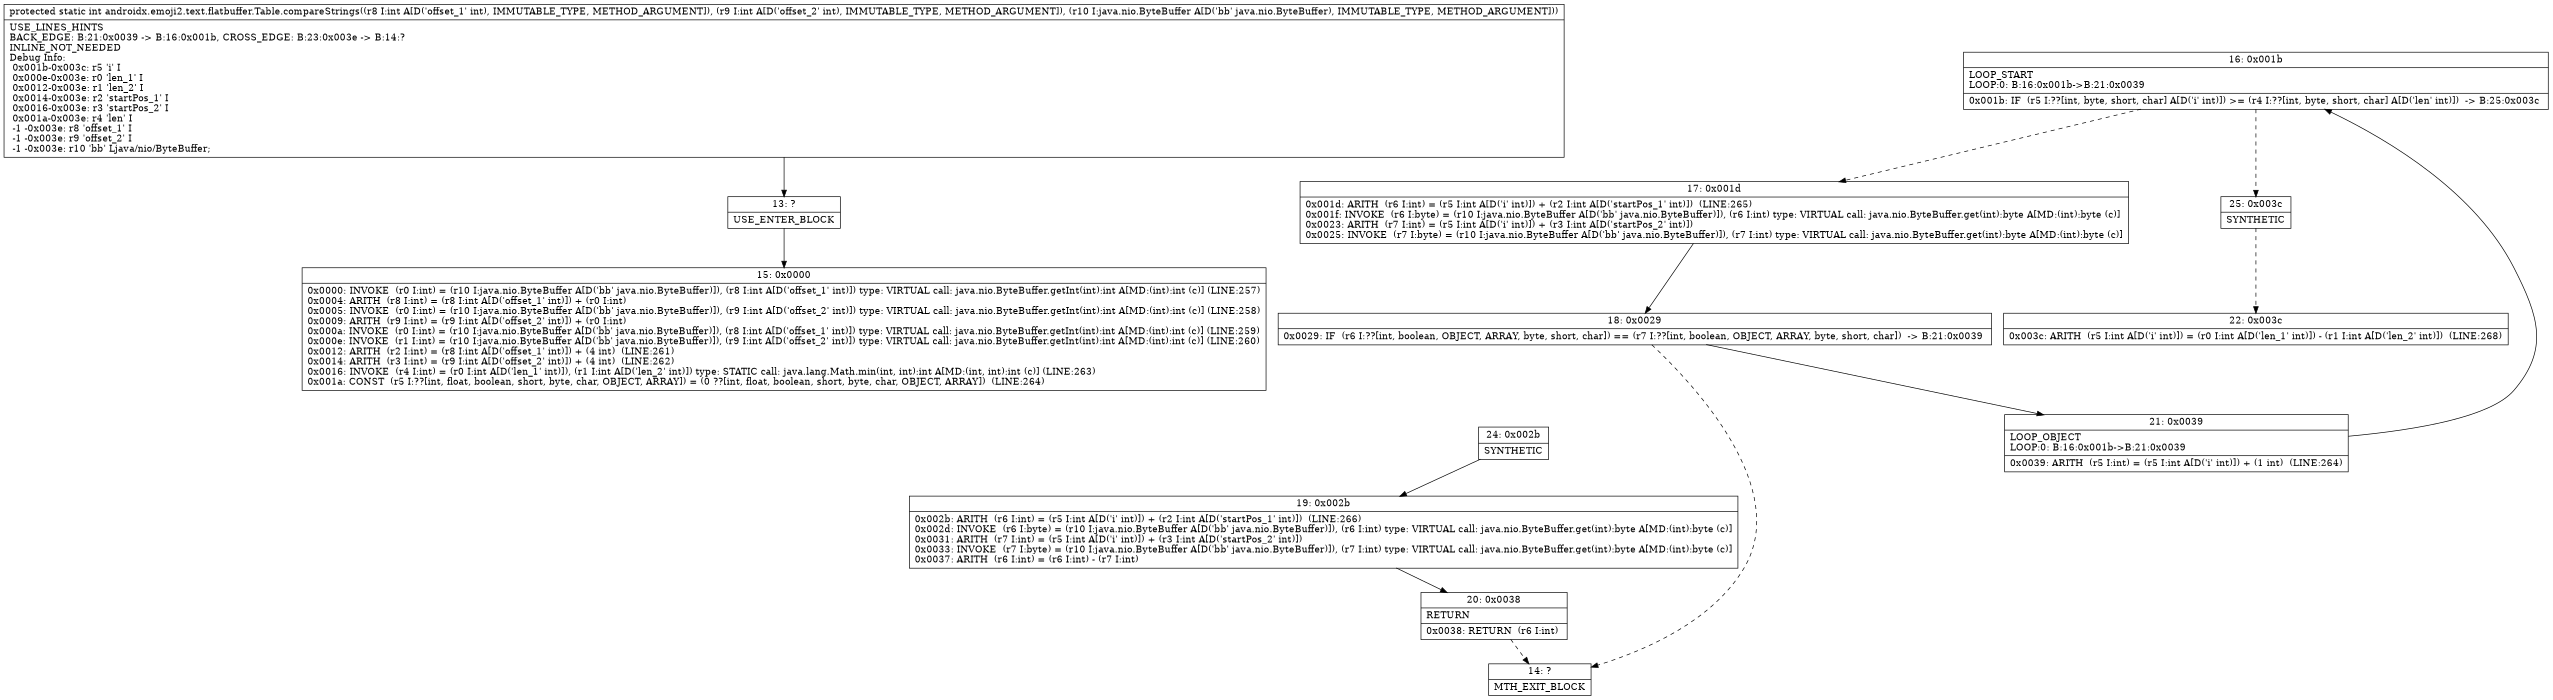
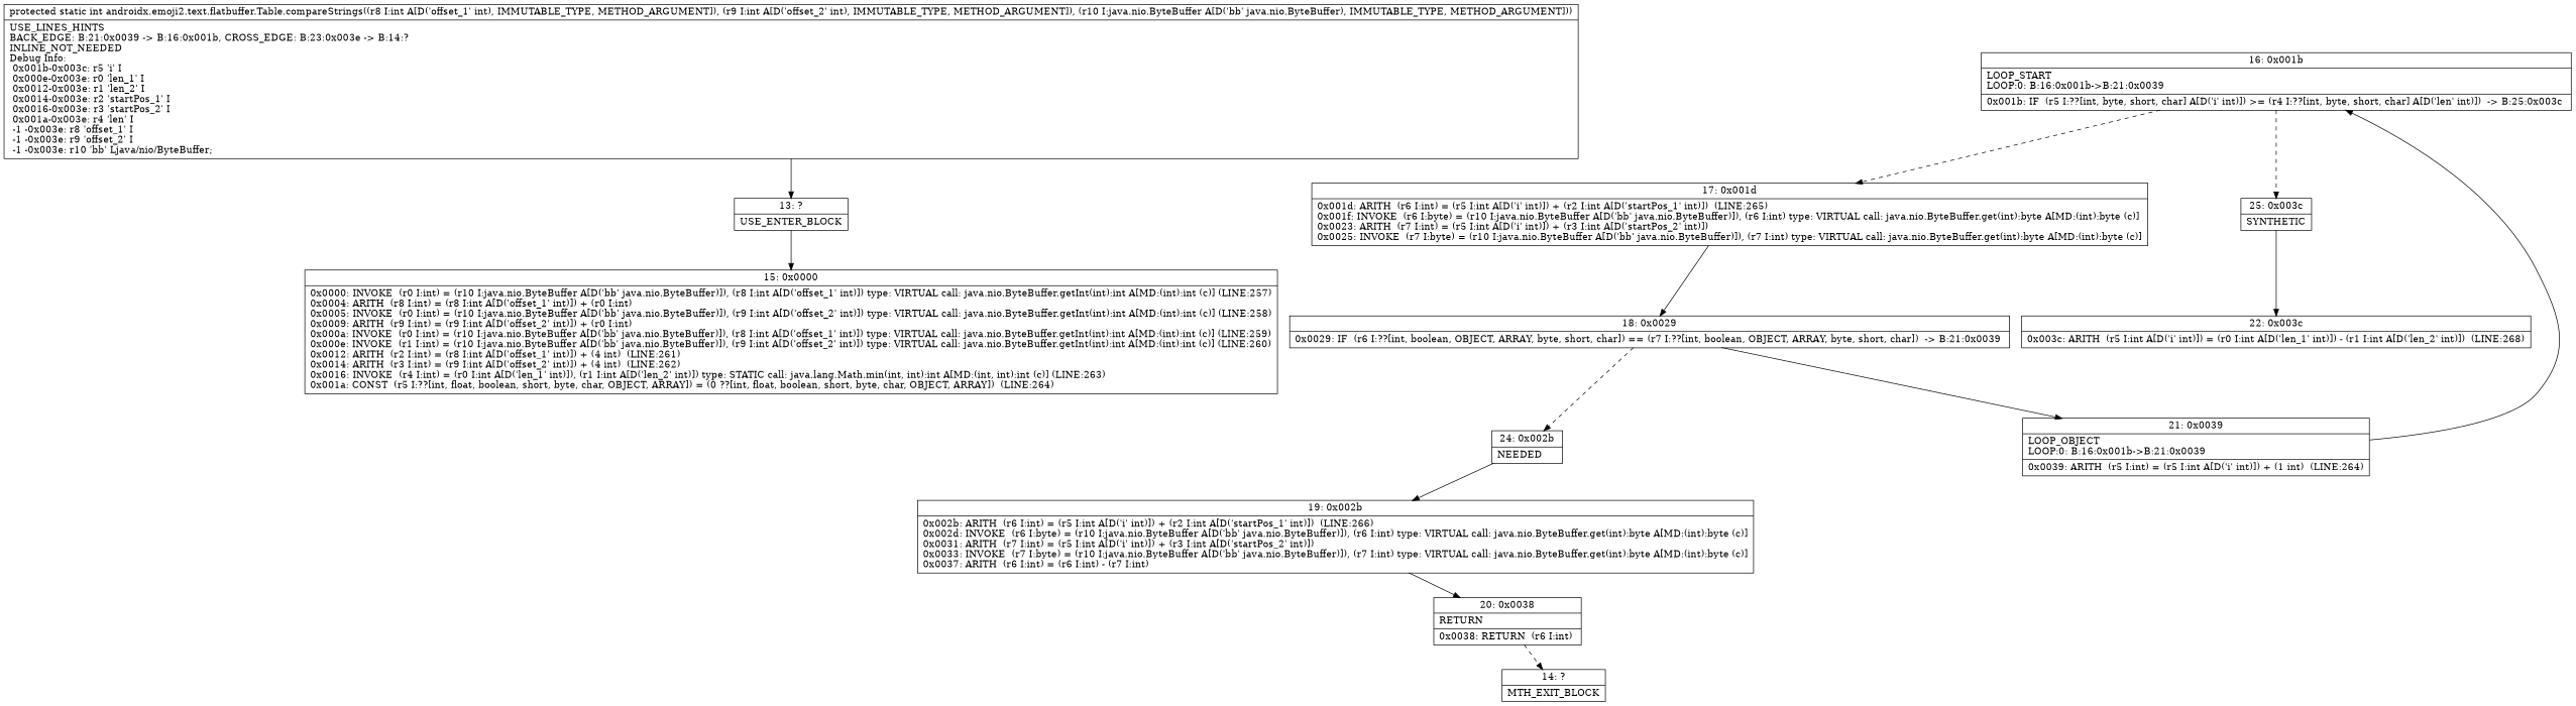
  digraph {
    node [shape=record]
    n1 [label="{13\:\ ?|USE_ENTER_BLOCK\l}"]
    n2 [label="{15\:\ 0x0000|0x0000: INVOKE  (r0 I:int) = (r10 I:java.nio.ByteBuffer A[D('bb' java.nio.ByteBuffer)]), (r8 I:int A[D('offset_1' int)]) type: VIRTUAL call: java.nio.ByteBuffer.getInt(int):int A[MD:(int):int (c)] (LINE:257)\l0x0004: ARITH  (r8 I:int) = (r8 I:int A[D('offset_1' int)]) + (r0 I:int) \l0x0005: INVOKE  (r0 I:int) = (r10 I:java.nio.ByteBuffer A[D('bb' java.nio.ByteBuffer)]), (r9 I:int A[D('offset_2' int)]) type: VIRTUAL call: java.nio.ByteBuffer.getInt(int):int A[MD:(int):int (c)] (LINE:258)\l0x0009: ARITH  (r9 I:int) = (r9 I:int A[D('offset_2' int)]) + (r0 I:int) \l0x000a: INVOKE  (r0 I:int) = (r10 I:java.nio.ByteBuffer A[D('bb' java.nio.ByteBuffer)]), (r8 I:int A[D('offset_1' int)]) type: VIRTUAL call: java.nio.ByteBuffer.getInt(int):int A[MD:(int):int (c)] (LINE:259)\l0x000e: INVOKE  (r1 I:int) = (r10 I:java.nio.ByteBuffer A[D('bb' java.nio.ByteBuffer)]), (r9 I:int A[D('offset_2' int)]) type: VIRTUAL call: java.nio.ByteBuffer.getInt(int):int A[MD:(int):int (c)] (LINE:260)\l0x0012: ARITH  (r2 I:int) = (r8 I:int A[D('offset_1' int)]) + (4 int)  (LINE:261)\l0x0014: ARITH  (r3 I:int) = (r9 I:int A[D('offset_2' int)]) + (4 int)  (LINE:262)\l0x0016: INVOKE  (r4 I:int) = (r0 I:int A[D('len_1' int)]), (r1 I:int A[D('len_2' int)]) type: STATIC call: java.lang.Math.min(int, int):int A[MD:(int, int):int (c)] (LINE:263)\l0x001a: CONST  (r5 I:??[int, float, boolean, short, byte, char, OBJECT, ARRAY]) = (0 ??[int, float, boolean, short, byte, char, OBJECT, ARRAY])  (LINE:264)\l}"]
    n3 [label="{16\:\ 0x001b|LOOP_START\lLOOP:0: B:16:0x001b\-\>B:21:0x0039\l|0x001b: IF  (r5 I:??[int, byte, short, char] A[D('i' int)]) \>= (r4 I:??[int, byte, short, char] A[D('len' int)])  \-\> B:25:0x003c \l}"]
    n4 [label="{17\:\ 0x001d|0x001d: ARITH  (r6 I:int) = (r5 I:int A[D('i' int)]) + (r2 I:int A[D('startPos_1' int)])  (LINE:265)\l0x001f: INVOKE  (r6 I:byte) = (r10 I:java.nio.ByteBuffer A[D('bb' java.nio.ByteBuffer)]), (r6 I:int) type: VIRTUAL call: java.nio.ByteBuffer.get(int):byte A[MD:(int):byte (c)]\l0x0023: ARITH  (r7 I:int) = (r5 I:int A[D('i' int)]) + (r3 I:int A[D('startPos_2' int)]) \l0x0025: INVOKE  (r7 I:byte) = (r10 I:java.nio.ByteBuffer A[D('bb' java.nio.ByteBuffer)]), (r7 I:int) type: VIRTUAL call: java.nio.ByteBuffer.get(int):byte A[MD:(int):byte (c)]\l}"]
    n5 [label="{25\:\ 0x003c|SYNTHETIC\l}"]
    n6 [label="{18\:\ 0x0029|0x0029: IF  (r6 I:??[int, boolean, OBJECT, ARRAY, byte, short, char]) == (r7 I:??[int, boolean, OBJECT, ARRAY, byte, short, char])  \-\> B:21:0x0039 \l}"]
    n7 [label="{22\:\ 0x003c|0x003c: ARITH  (r5 I:int A[D('i' int)]) = (r0 I:int A[D('len_1' int)]) \- (r1 I:int A[D('len_2' int)])  (LINE:268)\l}"]
    n8 [label="{21\:\ 0x0039|LOOP_OBJECT\lLOOP:0: B:16:0x001b\-\>B:21:0x0039\l|0x0039: ARITH  (r5 I:int) = (r5 I:int A[D('i' int)]) + (1 int)  (LINE:264)\l}"]
-   n9 [label="{24\:\ 0x002b|SYNTHETIC\l}"]
+   n9 [label="{24\:\ 0x002b|NEEDED\l}"]
    n10 [label="{19\:\ 0x002b|0x002b: ARITH  (r6 I:int) = (r5 I:int A[D('i' int)]) + (r2 I:int A[D('startPos_1' int)])  (LINE:266)\l0x002d: INVOKE  (r6 I:byte) = (r10 I:java.nio.ByteBuffer A[D('bb' java.nio.ByteBuffer)]), (r6 I:int) type: VIRTUAL call: java.nio.ByteBuffer.get(int):byte A[MD:(int):byte (c)]\l0x0031: ARITH  (r7 I:int) = (r5 I:int A[D('i' int)]) + (r3 I:int A[D('startPos_2' int)]) \l0x0033: INVOKE  (r7 I:byte) = (r10 I:java.nio.ByteBuffer A[D('bb' java.nio.ByteBuffer)]), (r7 I:int) type: VIRTUAL call: java.nio.ByteBuffer.get(int):byte A[MD:(int):byte (c)]\l0x0037: ARITH  (r6 I:int) = (r6 I:int) \- (r7 I:int) \l}"]
    n11 [label="{20\:\ 0x0038|RETURN\l|0x0038: RETURN  (r6 I:int) \l}"]
    n12 [label="{14\:\ ?|MTH_EXIT_BLOCK\l}"]
    n13 [label="{protected static int androidx.emoji2.text.flatbuffer.Table.compareStrings((r8 I:int A[D('offset_1' int), IMMUTABLE_TYPE, METHOD_ARGUMENT]), (r9 I:int A[D('offset_2' int), IMMUTABLE_TYPE, METHOD_ARGUMENT]), (r10 I:java.nio.ByteBuffer A[D('bb' java.nio.ByteBuffer), IMMUTABLE_TYPE, METHOD_ARGUMENT]))  | USE_LINES_HINTS\lBACK_EDGE: B:21:0x0039 \-\> B:16:0x001b, CROSS_EDGE: B:23:0x003e \-\> B:14:?\lINLINE_NOT_NEEDED\lDebug Info:\l  0x001b\-0x003c: r5 'i' I\l  0x000e\-0x003e: r0 'len_1' I\l  0x0012\-0x003e: r1 'len_2' I\l  0x0014\-0x003e: r2 'startPos_1' I\l  0x0016\-0x003e: r3 'startPos_2' I\l  0x001a\-0x003e: r4 'len' I\l  \-1 \-0x003e: r8 'offset_1' I\l  \-1 \-0x003e: r9 'offset_2' I\l  \-1 \-0x003e: r10 'bb' Ljava\/nio\/ByteBuffer;\l}"]
    n1 -> n2
    n3 -> n4 [style=dashed]
    n3 -> n5 [style=dashed]
    n4 -> n6
-   n5 -> n7 [style=dashed]
+   n5 -> n7
    n6 -> n8
-   n6 -> n12 [style=dashed]
+   n6 -> n9 [style=dashed]
    n8 -> n3
    n9 -> n10
    n10 -> n11
    n11 -> n12 [style=dashed]
    n13 -> n1
  }
